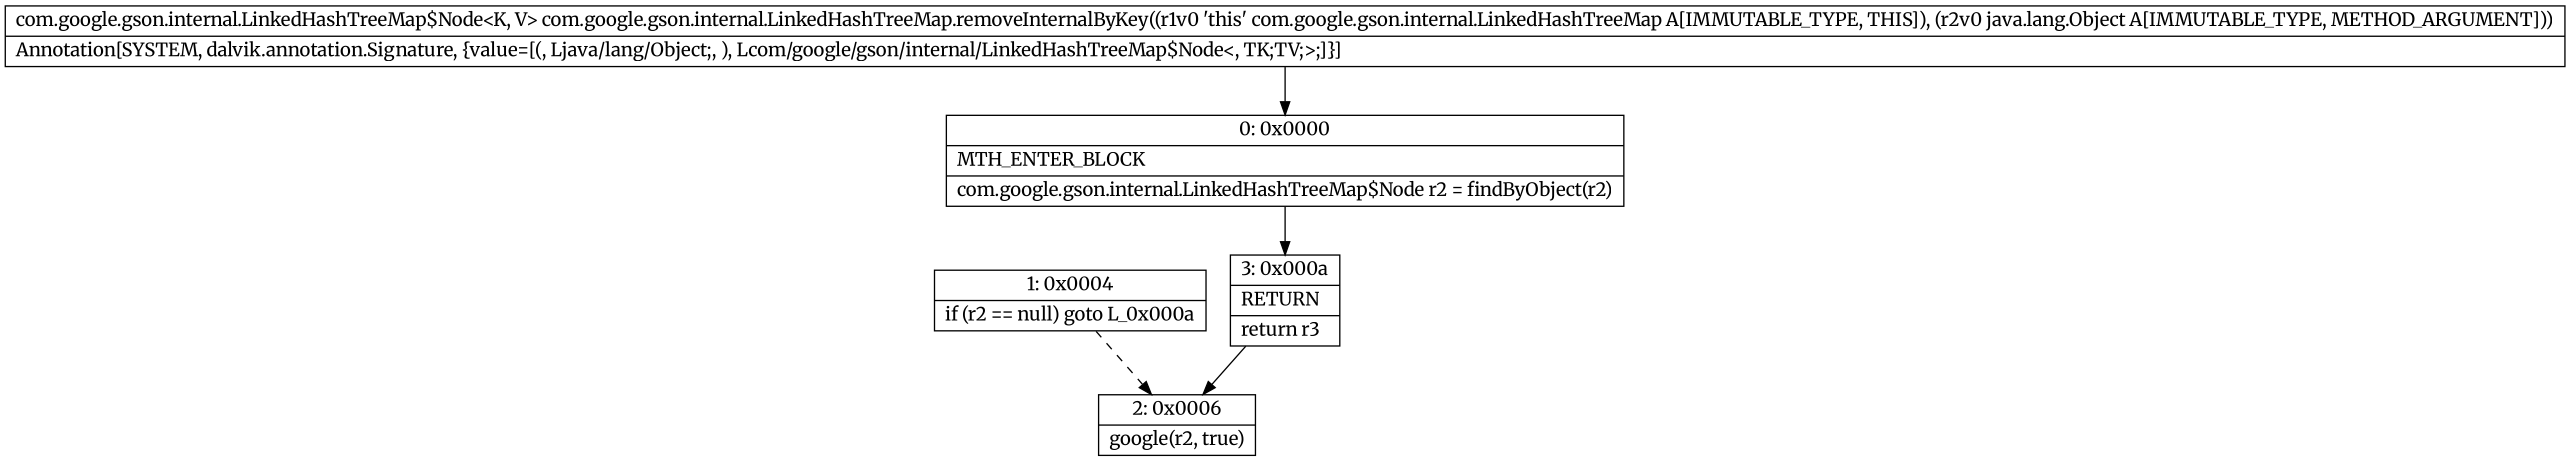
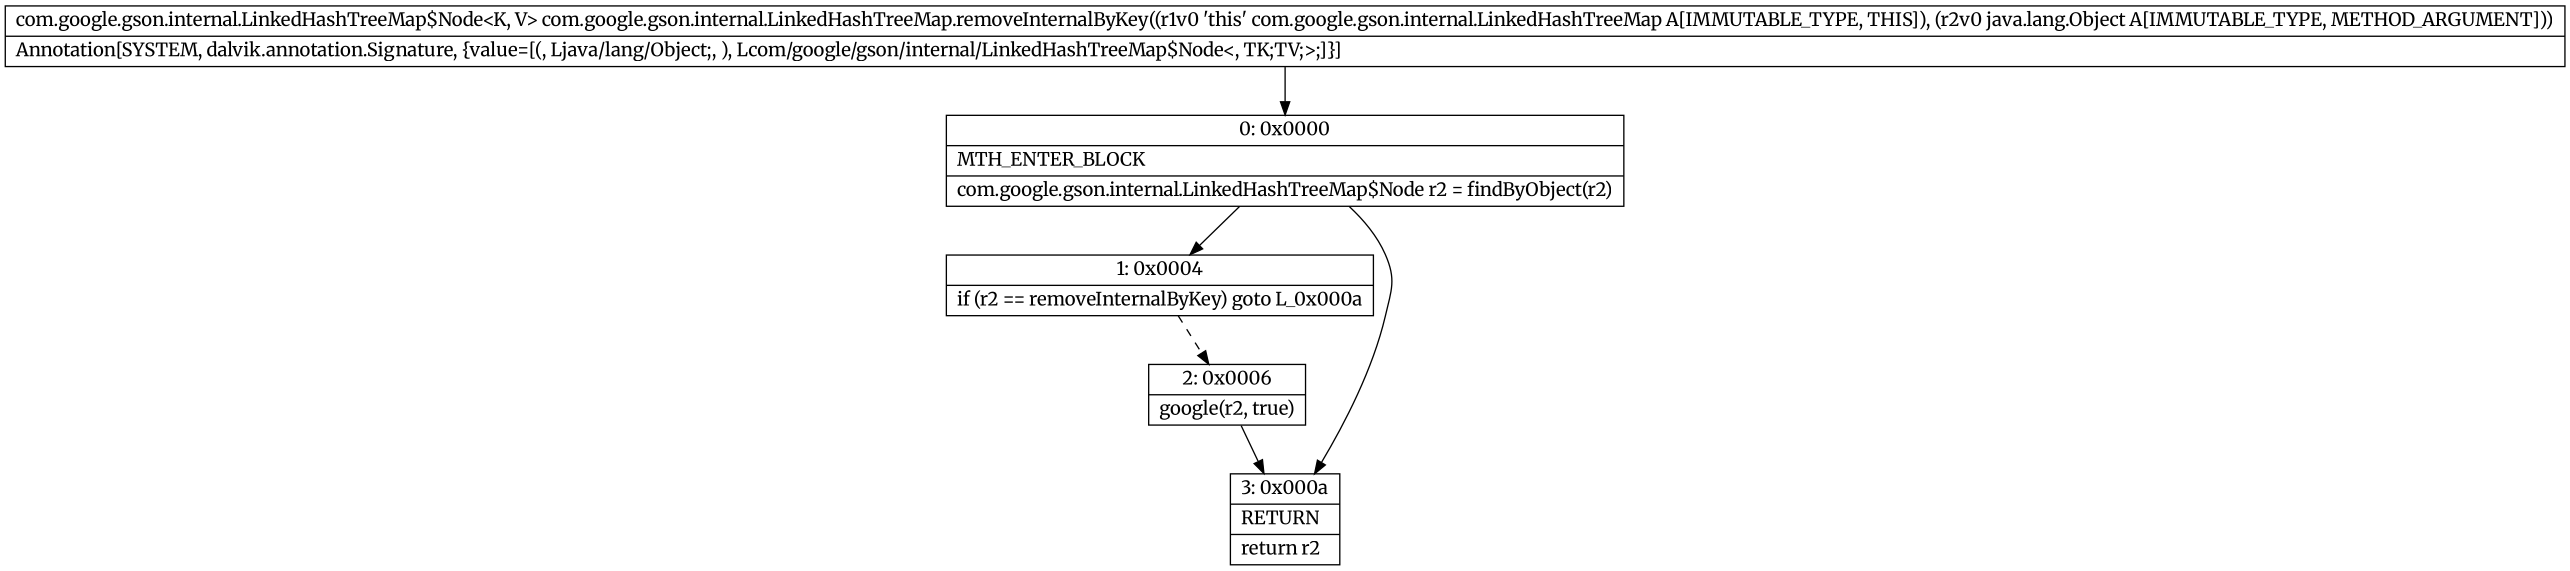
  digraph {
    fontname=Merriweather
    node [fontname=Merriweather shape=record]
    edge [fontname=Merriweather]
    n1 [label="{0\:\ 0x0000|MTH_ENTER_BLOCK\l|com.google.gson.internal.LinkedHashTreeMap$Node r2 = findByObject(r2)\l}"]
-   n2 [label="{1\:\ 0x0004|if (r2 == null) goto L_0x000a\l}"]
-   n3 [label="{3\:\ 0x000a|RETURN\l|return r3\l}"]
+   n2 [label="{1\:\ 0x0004|if (r2 == removeInternalByKey) goto L_0x000a\l}"]
+   n3 [label="{3\:\ 0x000a|RETURN\l|return r2\l}"]
    n4 [label="{2\:\ 0x0006|google(r2, true)\l}"]
    n5 [label="{com.google.gson.internal.LinkedHashTreeMap$Node\<K, V\> com.google.gson.internal.LinkedHashTreeMap.removeInternalByKey((r1v0 'this' com.google.gson.internal.LinkedHashTreeMap A[IMMUTABLE_TYPE, THIS]), (r2v0 java.lang.Object A[IMMUTABLE_TYPE, METHOD_ARGUMENT]))  | Annotation[SYSTEM, dalvik.annotation.Signature, \{value=[(, Ljava\/lang\/Object;, ), Lcom\/google\/gson\/internal\/LinkedHashTreeMap$Node\<, TK;TV;\>;]\}]\l}"]
+   n1 -> n2
    n1 -> n3
    n2 -> n4 [style=dashed]
-   n3 -> n4
+   n4 -> n3
    n5 -> n1
  }
